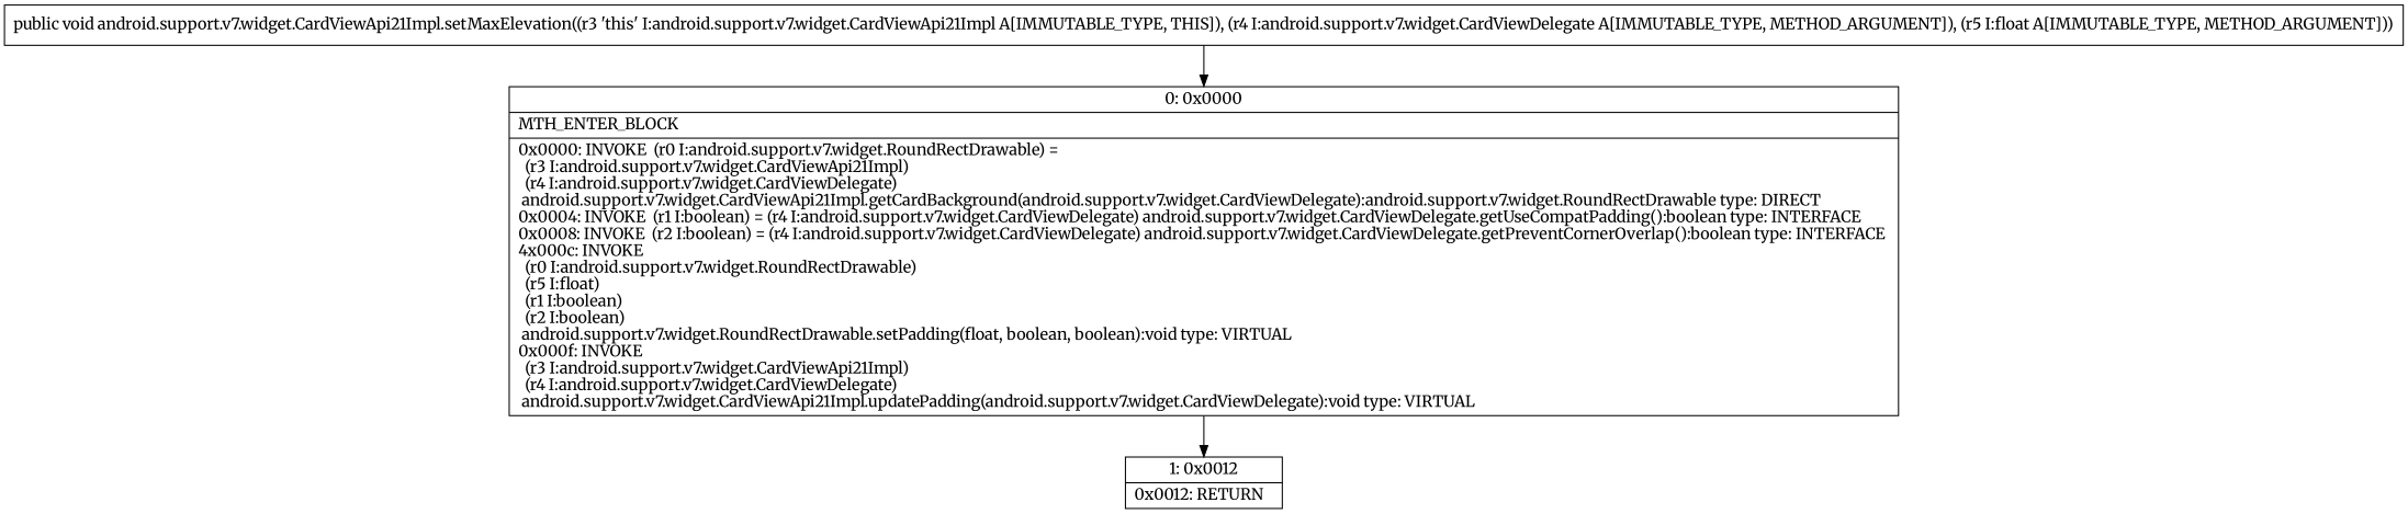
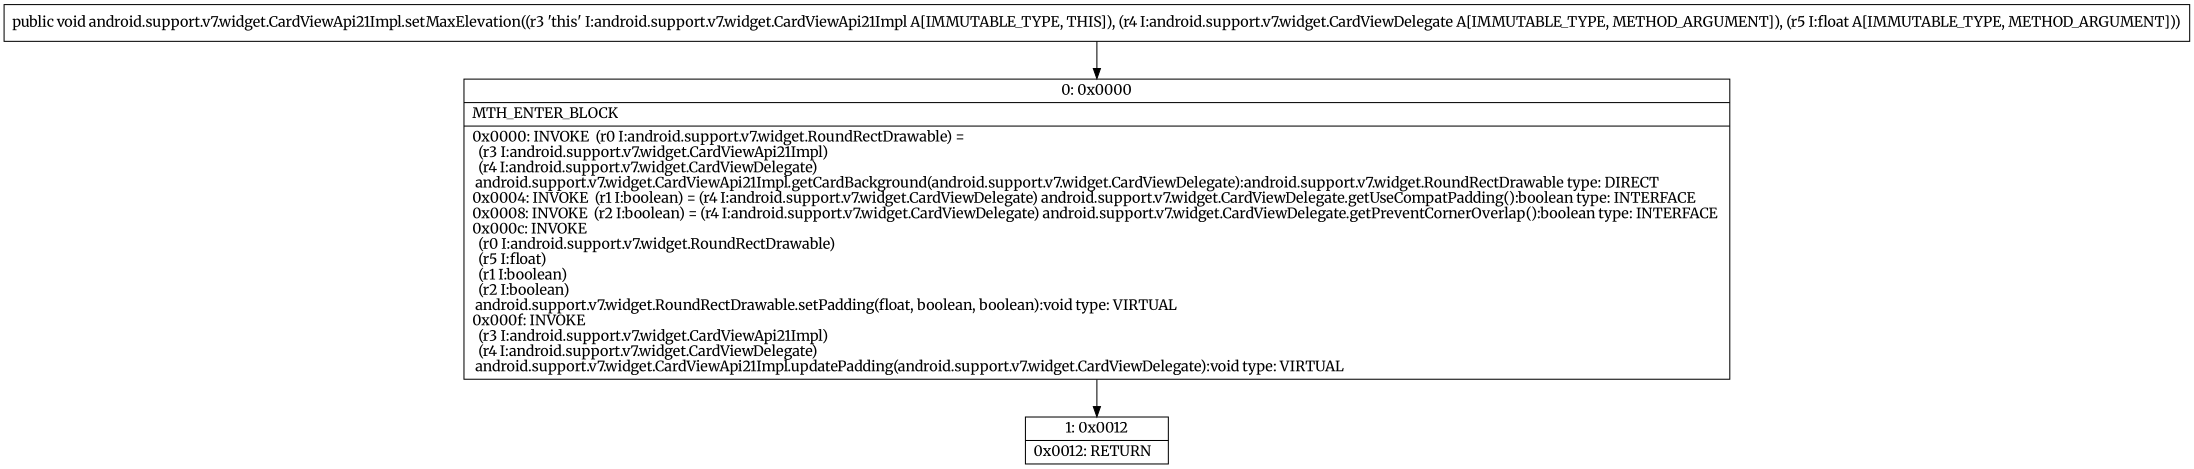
  digraph {
    fontname=Merriweather
    node [shape=record fontname=Merriweather]
    edge [fontname=Merriweather]
-   n1 [label="{0\:\ 0x0000|MTH_ENTER_BLOCK\l|0x0000: INVOKE  (r0 I:android.support.v7.widget.RoundRectDrawable) = \l  (r3 I:android.support.v7.widget.CardViewApi21Impl)\l  (r4 I:android.support.v7.widget.CardViewDelegate)\l android.support.v7.widget.CardViewApi21Impl.getCardBackground(android.support.v7.widget.CardViewDelegate):android.support.v7.widget.RoundRectDrawable type: DIRECT \l0x0004: INVOKE  (r1 I:boolean) = (r4 I:android.support.v7.widget.CardViewDelegate) android.support.v7.widget.CardViewDelegate.getUseCompatPadding():boolean type: INTERFACE \l0x0008: INVOKE  (r2 I:boolean) = (r4 I:android.support.v7.widget.CardViewDelegate) android.support.v7.widget.CardViewDelegate.getPreventCornerOverlap():boolean type: INTERFACE \l4x000c: INVOKE  \l  (r0 I:android.support.v7.widget.RoundRectDrawable)\l  (r5 I:float)\l  (r1 I:boolean)\l  (r2 I:boolean)\l android.support.v7.widget.RoundRectDrawable.setPadding(float, boolean, boolean):void type: VIRTUAL \l0x000f: INVOKE  \l  (r3 I:android.support.v7.widget.CardViewApi21Impl)\l  (r4 I:android.support.v7.widget.CardViewDelegate)\l android.support.v7.widget.CardViewApi21Impl.updatePadding(android.support.v7.widget.CardViewDelegate):void type: VIRTUAL \l}"]
+   n1 [label="{0\:\ 0x0000|MTH_ENTER_BLOCK\l|0x0000: INVOKE  (r0 I:android.support.v7.widget.RoundRectDrawable) = \l  (r3 I:android.support.v7.widget.CardViewApi21Impl)\l  (r4 I:android.support.v7.widget.CardViewDelegate)\l android.support.v7.widget.CardViewApi21Impl.getCardBackground(android.support.v7.widget.CardViewDelegate):android.support.v7.widget.RoundRectDrawable type: DIRECT \l0x0004: INVOKE  (r1 I:boolean) = (r4 I:android.support.v7.widget.CardViewDelegate) android.support.v7.widget.CardViewDelegate.getUseCompatPadding():boolean type: INTERFACE \l0x0008: INVOKE  (r2 I:boolean) = (r4 I:android.support.v7.widget.CardViewDelegate) android.support.v7.widget.CardViewDelegate.getPreventCornerOverlap():boolean type: INTERFACE \l0x000c: INVOKE  \l  (r0 I:android.support.v7.widget.RoundRectDrawable)\l  (r5 I:float)\l  (r1 I:boolean)\l  (r2 I:boolean)\l android.support.v7.widget.RoundRectDrawable.setPadding(float, boolean, boolean):void type: VIRTUAL \l0x000f: INVOKE  \l  (r3 I:android.support.v7.widget.CardViewApi21Impl)\l  (r4 I:android.support.v7.widget.CardViewDelegate)\l android.support.v7.widget.CardViewApi21Impl.updatePadding(android.support.v7.widget.CardViewDelegate):void type: VIRTUAL \l}"]
    n2 [label="{1\:\ 0x0012|0x0012: RETURN   \l}"]
    n3 [label="{public void android.support.v7.widget.CardViewApi21Impl.setMaxElevation((r3 'this' I:android.support.v7.widget.CardViewApi21Impl A[IMMUTABLE_TYPE, THIS]), (r4 I:android.support.v7.widget.CardViewDelegate A[IMMUTABLE_TYPE, METHOD_ARGUMENT]), (r5 I:float A[IMMUTABLE_TYPE, METHOD_ARGUMENT])) }"]
    n1 -> n2
    n3 -> n1
  }
